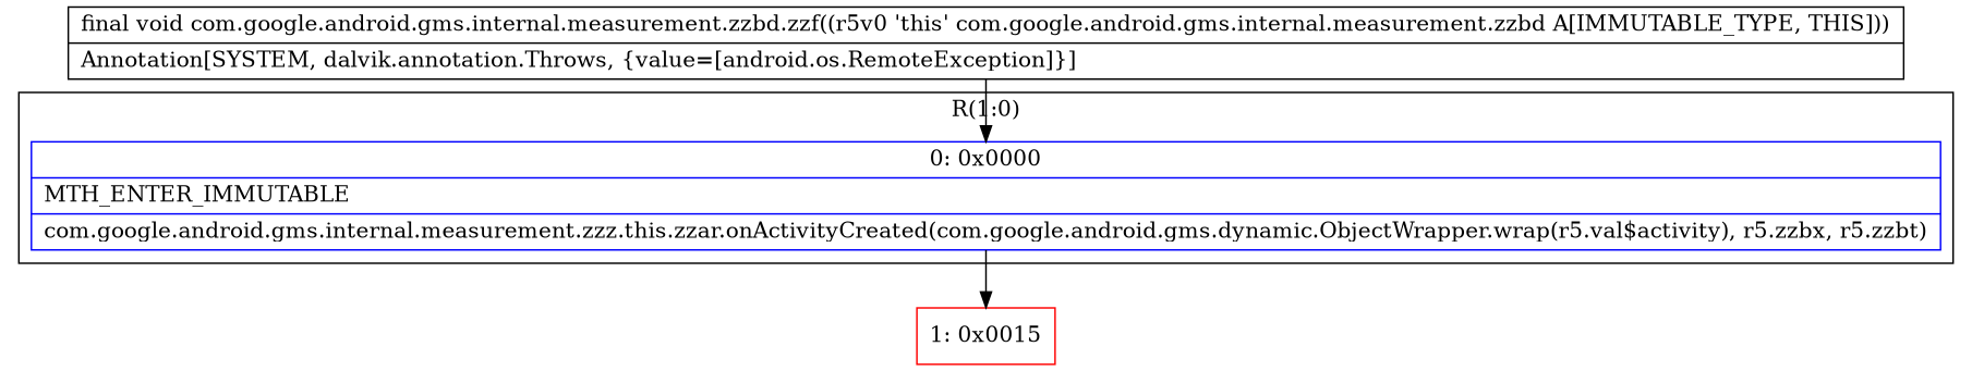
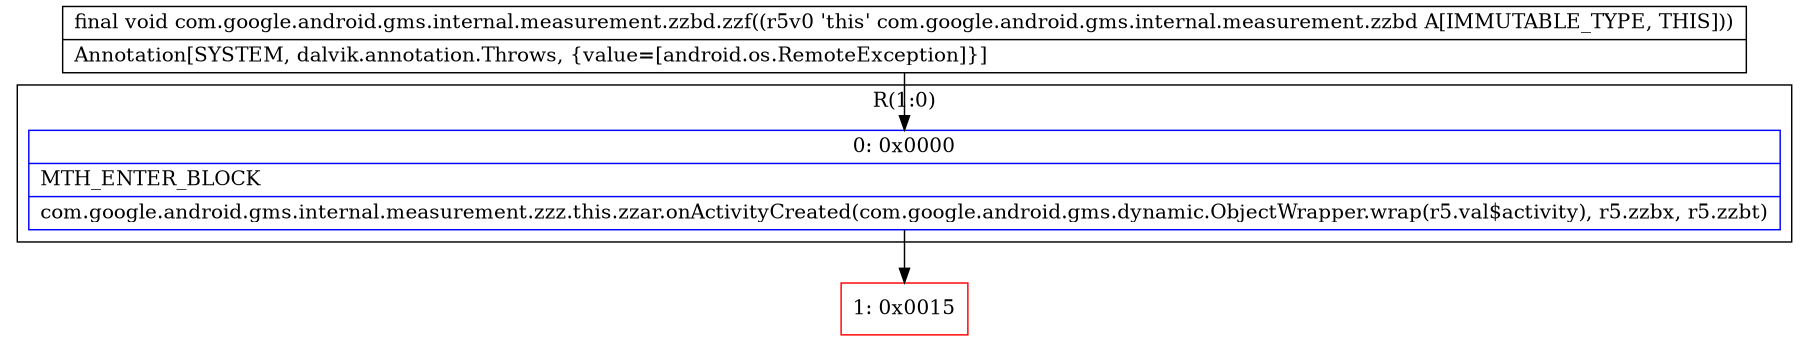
  digraph {
    node [shape=record]
-   n1 [color=blue label="{0\:\ 0x0000|MTH_ENTER_IMMUTABLE\l|com.google.android.gms.internal.measurement.zzz.this.zzar.onActivityCreated(com.google.android.gms.dynamic.ObjectWrapper.wrap(r5.val$activity), r5.zzbx, r5.zzbt)\l}"]
+   n1 [color=blue label="{0\:\ 0x0000|MTH_ENTER_BLOCK\l|com.google.android.gms.internal.measurement.zzz.this.zzar.onActivityCreated(com.google.android.gms.dynamic.ObjectWrapper.wrap(r5.val$activity), r5.zzbx, r5.zzbt)\l}"]
    n2 [color=red label="{1\:\ 0x0015}"]
    n3 [label="{final void com.google.android.gms.internal.measurement.zzbd.zzf((r5v0 'this' com.google.android.gms.internal.measurement.zzbd A[IMMUTABLE_TYPE, THIS]))  | Annotation[SYSTEM, dalvik.annotation.Throws, \{value=[android.os.RemoteException]\}]\l}"]
    subgraph cluster_1 {
      label="R(1:0)"
      n1
    }
    n1 -> n2
    n3 -> n1
  }
